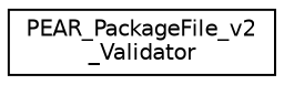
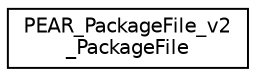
  digraph {
    rankdir=TB
-   n1 [color=black fillcolor=white fontname=Helvetica fontsize=10 height=0.2 label="PEAR_PackageFile_v2\l_Validator" shape=record style=filled width=0.4]
+   n1 [color=black fillcolor=white fontname=Helvetica fontsize=10 height=0.2 label="PEAR_PackageFile_v2\l_PackageFile" shape=record style=filled width=0.4]
  }
